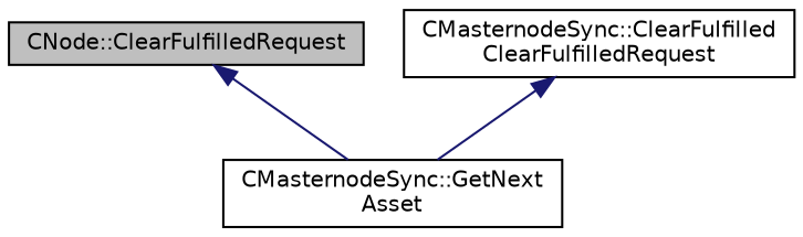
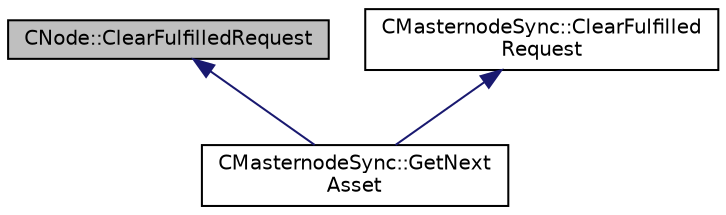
  digraph {
    rankdir=TB
    node [color=black fillcolor=white fontname=Helvetica fontsize=10 shape=record style=filled]
    edge [color=midnightblue dir=back fontname=Helvetica fontsize=10 labelfontname=Helvetica labelfontsize=10 style=solid]
    n1 [fillcolor=grey75 fontcolor=black height=0.2 label="CNode::ClearFulfilledRequest" width=0.4]
    n2 [height=0.2 label="CMasternodeSync::GetNext\lAsset" width=0.4]
-   n3 [height=0.2 label="CMasternodeSync::ClearFulfilled\lClearFulfilledRequest" width=0.4]
+   n3 [height=0.2 label="CMasternodeSync::ClearFulfilled\lRequest" width=0.4]
    n1 -> n2
    n3 -> n2
  }
